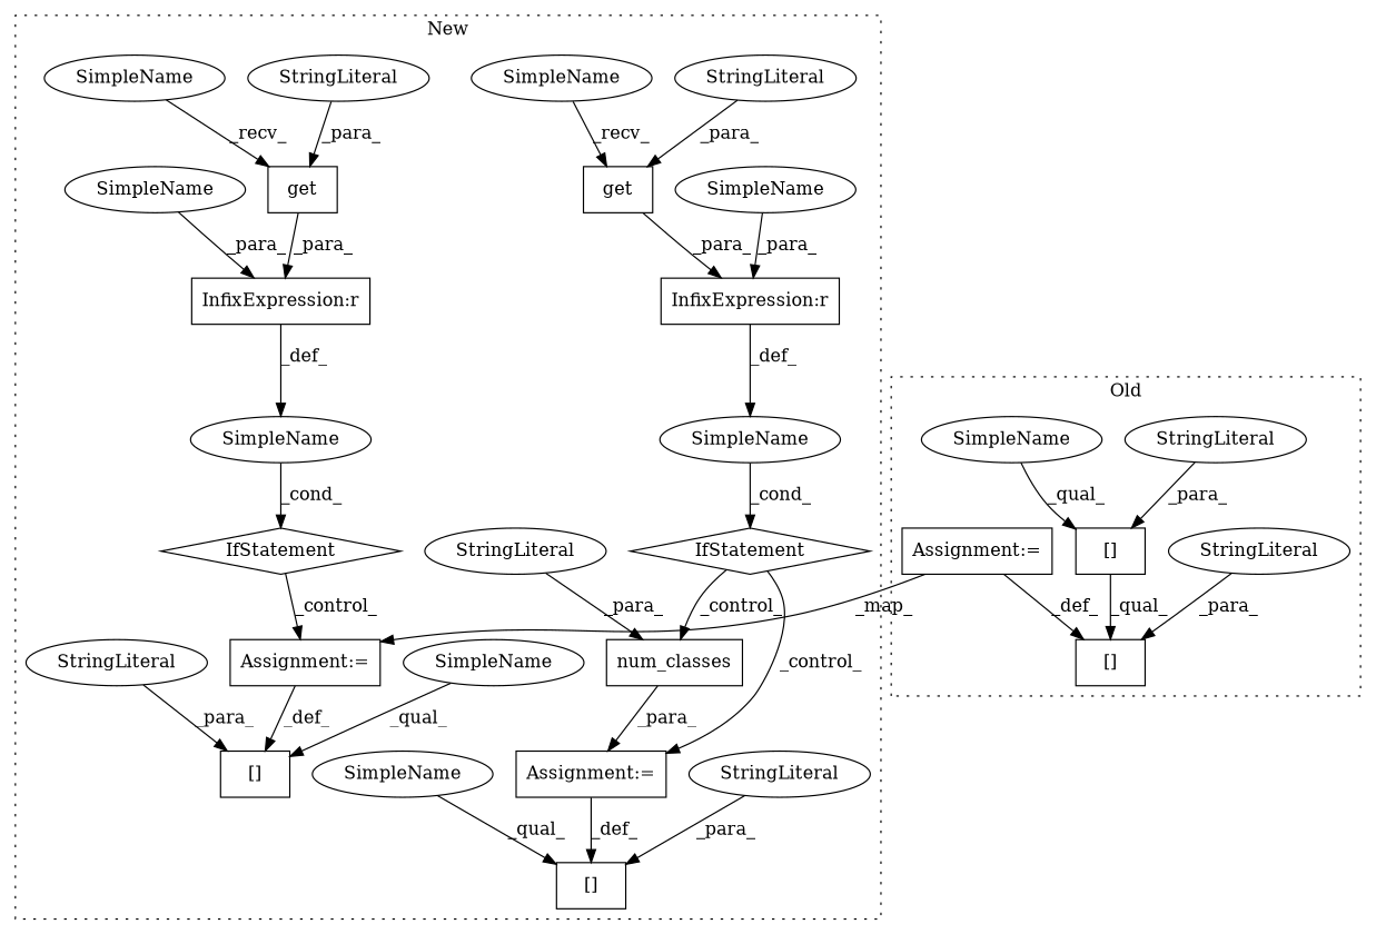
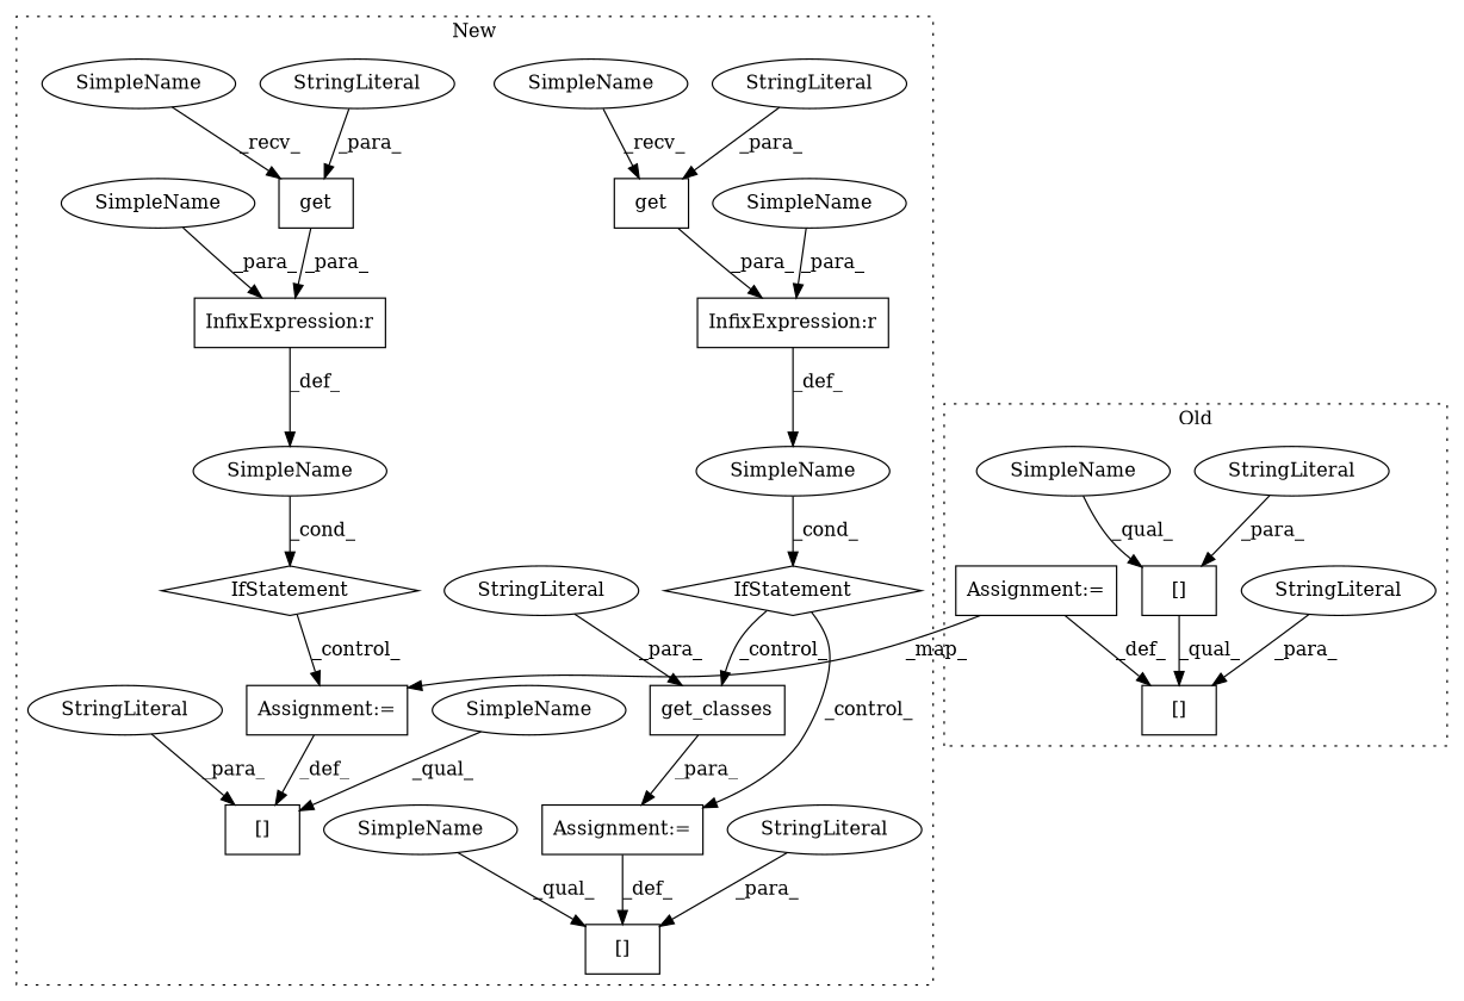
  digraph {
    node [a=42 l=6 shape=ellipse]
    n1 [a=2 l="7,1" label="[]" s="1211,1224" shape=box]
    n2 [a=45 label=StringLiteral s=1218]
    n3 [a=2 l="15,1" label="[]" s="1211,1233" shape=box]
    n4 [a=45 l=7 label=StringLiteral s=1226]
    n5 [a=7 l=1 label="Assignment:=" s=1234 shape=box]
    n6 [label=SimpleName s=1211]
-   n7 [a=32 l="12,1" label=num_classes s="1393,1414" shape=box]
+   n7 [a=32 l="12,1" label=get_classes s="1393,1414" shape=box]
    n8 [a=2 l="7,1" label="[]" s="1365,1386" shape=box]
    n9 [a=45 l=14 label=StringLiteral s=1372]
    n10 [a=45 l=9 label=StringLiteral s=1405]
    n11 [a=32 l="4,1" label=get s="1222,1238" shape=box]
    n12 [a=27 l=4 label="InfixExpression:r" s=1239 shape=box]
    n13 [a=2 l="7,1" label="[]" s="1257,1276" shape=box]
    n14 [a=45 l=12 label=StringLiteral s=1226]
    n15 [a=45 l=12 label=StringLiteral s=1264]
    n16 [a=7 l=1 label="Assignment:=" s=1277 shape=box]
    n17 [a=27 l=4 label="InfixExpression:r" s=1347 shape=box]
    n18 [label=SimpleName l=""]
    n19 [a=25 l="4,2" label=IfStatement s="1317,1355" shape=diamond]
    n20 [label=SimpleName l=""]
    n21 [a=25 l="4,2" label=IfStatement s="1211,1247" shape=diamond]
    n22 [a=32 l="4,1" label=get s="1328,1346" shape=box]
    n23 [a=7 l=1 label="Assignment:=" s=1387 shape=box]
    n24 [a=45 l=14 label=StringLiteral s=1332]
    n25 [l=4 label=SimpleName s=1351]
    n26 [l=4 label=SimpleName s=1243]
    n27 [label=SimpleName s=1321]
    n28 [label=SimpleName s=1365]
    n29 [label=SimpleName s=1215]
    n30 [label=SimpleName s=1257]
    subgraph cluster_1 {
      label=Old
      style=dotted
      n1
      n2
      n3
      n4
      n5
      n6
    }
    subgraph cluster_2 {
      label=New
      style=dotted
      n7
      n8
      n9
      n10
      n11
      n12
      n13
      n14
      n15
      n16
      n17
      n18
      n19
      n20
      n21
      n22
      n23
      n24
      n25
      n26
      n27
      n28
      n29
      n30
    }
    n1 -> n3 [label=_qual_]
    n2 -> n1 [label=_para_]
    n4 -> n3 [label=_para_]
    n5 -> n3 [label=_def_]
    n5 -> n16 [label=_map_]
    n6 -> n1 [label=_qual_]
    n7 -> n23 [label=_para_]
    n9 -> n8 [label=_para_]
    n10 -> n7 [label=_para_]
    n11 -> n12 [label=_para_]
    n12 -> n20 [label=_def_]
    n14 -> n11 [label=_para_]
    n15 -> n13 [label=_para_]
    n16 -> n13 [label=_def_]
    n17 -> n18 [label=_def_]
    n18 -> n19 [label=_cond_]
    n19 -> n7 [label=_control_]
    n19 -> n23 [label=_control_]
    n20 -> n21 [label=_cond_]
    n21 -> n16 [label=_control_]
    n22 -> n17 [label=_para_]
    n23 -> n8 [label=_def_]
    n24 -> n22 [label=_para_]
    n25 -> n17 [label=_para_]
    n26 -> n12 [label=_para_]
    n27 -> n22 [label=_recv_]
    n28 -> n8 [label=_qual_]
    n29 -> n11 [label=_recv_]
    n30 -> n13 [label=_qual_]
  }
